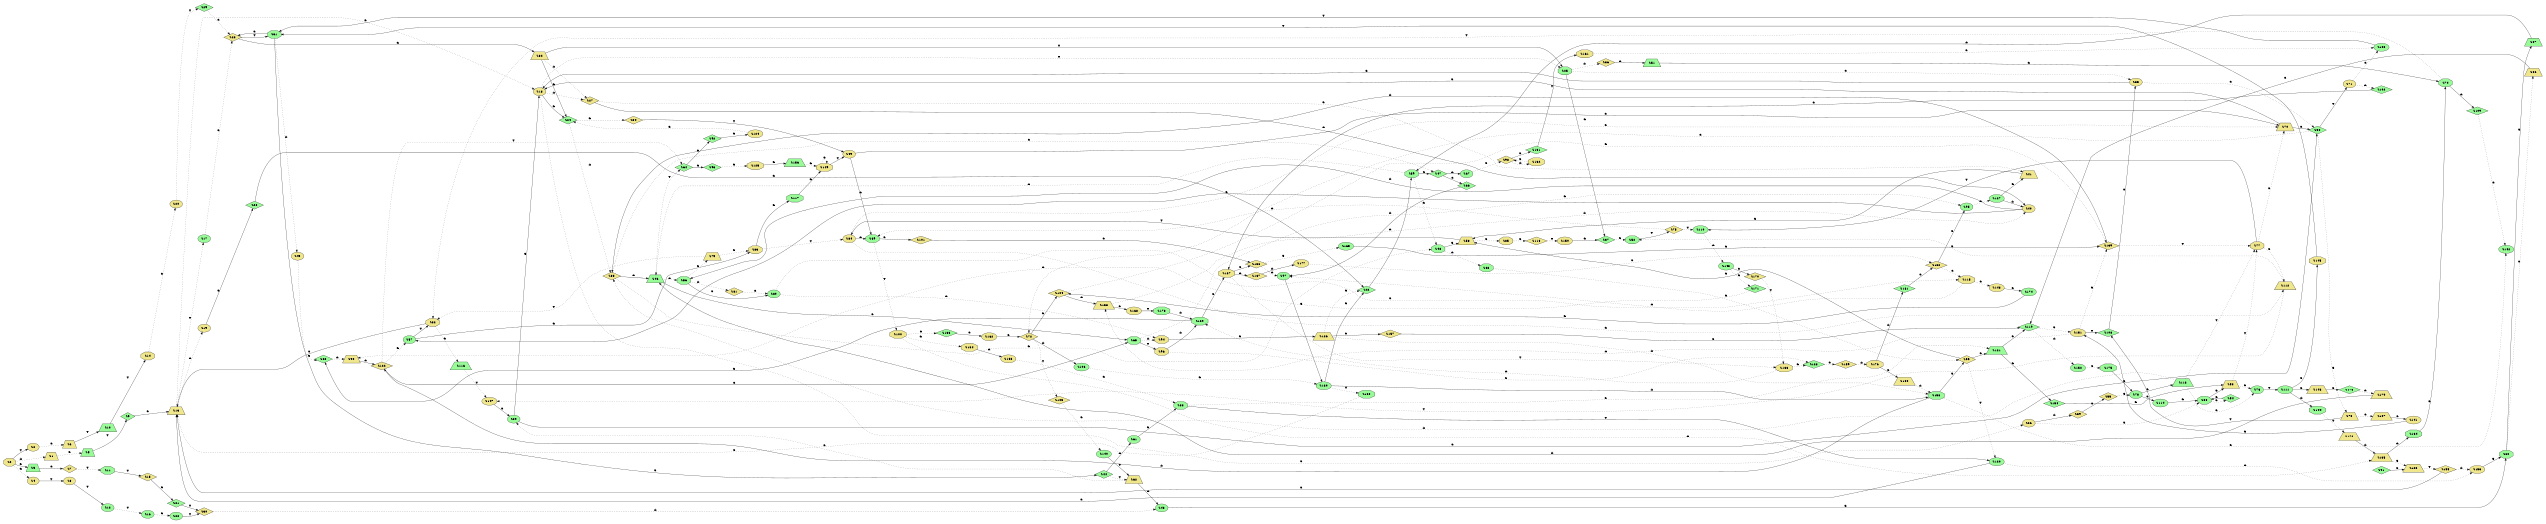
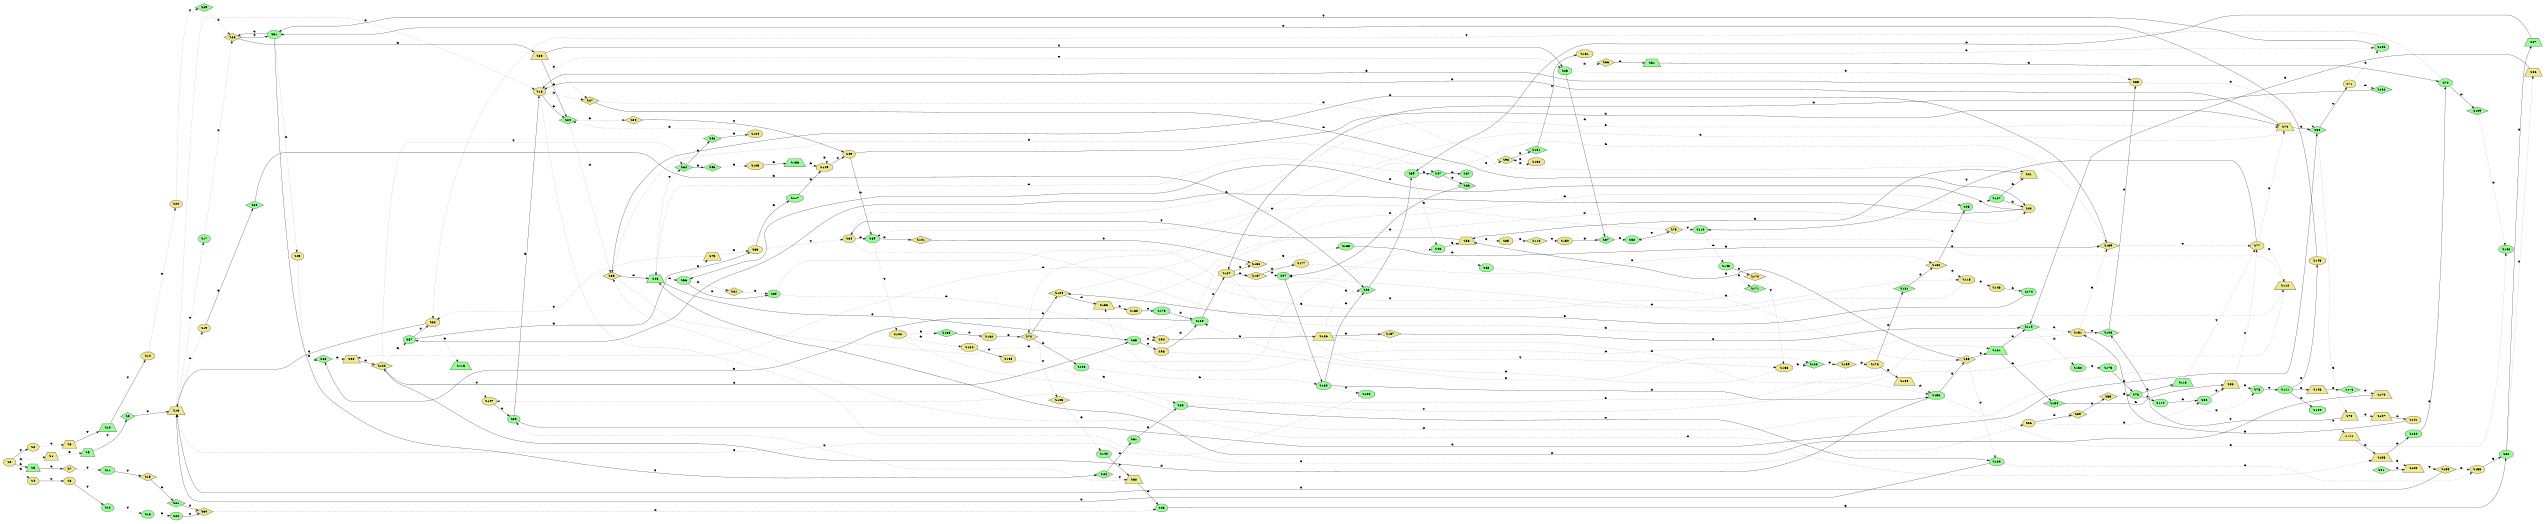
  strict digraph {
    rankdir=LR
    node [fillcolor=khaki shape=diamond style=filled]
    edge [style=solid]
    S0 [shape=octagon]
    S1 [shape=trapezium]
    S2 [shape=ellipse]
    S3 [fillcolor=palegreen shape=trapezium]
    S4 [shape=ellipse]
    S5 [fillcolor=palegreen shape=trapezium]
    S6 [shape=trapezium]
    S7
    S8 [shape=ellipse]
    S9 [fillcolor=palegreen]
    S10 [fillcolor=palegreen shape=trapezium]
    S11 [fillcolor=palegreen shape=octagon]
    S12 [fillcolor=palegreen shape=ellipse]
    S13 [shape=trapezium]
    S14 [shape=octagon]
    S15
    S16 [fillcolor=palegreen shape=ellipse]
    S17 [fillcolor=palegreen shape=ellipse]
    S18 [shape=ellipse]
    S19 [shape=ellipse]
    S20 [shape=ellipse]
    S21 [fillcolor=palegreen]
    S22 [fillcolor=palegreen shape=ellipse]
    S23
    S24 [fillcolor=palegreen]
    S25 [fillcolor=palegreen shape=octagon]
    S26 [shape=ellipse]
    S27
    S28 [fillcolor=palegreen]
    S29 [fillcolor=palegreen]
    S30
    S31 [fillcolor=palegreen shape=octagon]
    S32 [shape=trapezium]
    S33
    S34
    S35 [shape=ellipse]
    S36
    S37 [fillcolor=palegreen]
    S38 [fillcolor=palegreen shape=octagon]
    S39
    S40 [shape=ellipse]
    S41 [shape=trapezium]
    S42 [fillcolor=palegreen]
    S43 [fillcolor=palegreen shape=ellipse]
    S44 [fillcolor=palegreen]
    S45 [shape=ellipse]
    S46 [fillcolor=palegreen shape=trapezium]
    S47 [fillcolor=palegreen]
    S48 [fillcolor=palegreen shape=octagon]
    S49 [shape=ellipse]
    S50 [fillcolor=palegreen]
    S51 [fillcolor=palegreen shape=trapezium]
    S52 [fillcolor=palegreen shape=octagon]
    S53 [shape=trapezium]
-   S54 [fillcolor=palegreen]
    S55
    S56 [fillcolor=palegreen shape=octagon]
    S57 [fillcolor=palegreen shape=ellipse]
    S58 [shape=trapezium]
    S59 [fillcolor=palegreen shape=octagon]
    S60 [fillcolor=palegreen shape=octagon]
    S61 [fillcolor=palegreen shape=ellipse]
    S62 [shape=trapezium]
    S63 [fillcolor=palegreen]
    S64 [fillcolor=palegreen]
    S65 [fillcolor=palegreen shape=octagon]
    S66 [fillcolor=palegreen]
    S67 [fillcolor=palegreen shape=ellipse]
    S68 [fillcolor=palegreen shape=octagon]
    S69 [fillcolor=palegreen shape=octagon]
    S70 [shape=trapezium]
    S71 [shape=ellipse]
    S72
    S73 [shape=trapezium]
    S74 [fillcolor=palegreen shape=octagon]
    S75
    S76 [fillcolor=palegreen shape=ellipse]
    S77 [shape=octagon]
    S78 [fillcolor=palegreen shape=ellipse]
    S79 [shape=trapezium]
    S80 [fillcolor=palegreen shape=ellipse]
    S81
    S82 [shape=octagon]
    S83 [shape=octagon]
    S84 [shape=ellipse]
    S85 [shape=octagon]
    S86 [shape=trapezium]
    S87 [fillcolor=palegreen shape=trapezium]
    S88 [fillcolor=palegreen shape=octagon]
    S89 [fillcolor=palegreen shape=ellipse]
    S90 [shape=trapezium]
    S92 [fillcolor=palegreen]
    S93 [fillcolor=palegreen]
    S94 [shape=octagon]
    S95 [fillcolor=palegreen shape=ellipse]
    S96 [shape=octagon]
    S97 [fillcolor=palegreen shape=ellipse]
    S98
    S99
    S100 [shape=octagon]
    S101
    S102 [fillcolor=palegreen]
    S103 [fillcolor=palegreen shape=ellipse]
    S104
    S105
    S106 [fillcolor=palegreen shape=ellipse]
    S107 [shape=trapezium]
    S108 [fillcolor=palegreen]
    S109 [fillcolor=palegreen]
    S110 [fillcolor=palegreen shape=ellipse]
    S111 [fillcolor=palegreen shape=ellipse]
    S112 [shape=trapezium]
    S113 [fillcolor=palegreen shape=trapezium]
    S114 [fillcolor=palegreen shape=ellipse]
    S115 [shape=octagon]
    S116 [fillcolor=palegreen shape=trapezium]
    S117 [fillcolor=palegreen shape=octagon]
    S118
    S119 [fillcolor=palegreen]
    S120 [fillcolor=palegreen shape=ellipse]
    S121 [fillcolor=palegreen shape=trapezium]
    S122
    S91 [fillcolor=palegreen]
    S123 [shape=trapezium]
    S124 [shape=ellipse]
    S125 [shape=octagon]
    S126 [shape=trapezium]
    S127 [fillcolor=palegreen shape=ellipse]
    S128 [fillcolor=palegreen]
    S129 [fillcolor=palegreen shape=octagon]
    S130 [fillcolor=palegreen shape=ellipse]
    S131 [fillcolor=palegreen]
    S132 [shape=octagon]
    S133 [fillcolor=palegreen]
    S134 [shape=octagon]
    S135 [shape=trapezium]
    S136
    S137 [shape=octagon]
    S138 [shape=trapezium]
    S139
    S140 [fillcolor=palegreen shape=ellipse]
    S141 [shape=ellipse]
    S142 [fillcolor=palegreen shape=ellipse]
    S143 [fillcolor=palegreen shape=ellipse]
    S144 [fillcolor=palegreen shape=octagon]
    S145 [shape=octagon]
    S146 [shape=trapezium]
    S147 [shape=ellipse]
    S148 [shape=ellipse]
    S149 [shape=octagon]
    S150 [shape=ellipse]
    S151 [shape=ellipse]
    S152 [fillcolor=palegreen shape=ellipse]
    S153 [shape=ellipse]
    S154 [fillcolor=palegreen]
    S155
    S156 [fillcolor=palegreen shape=trapezium]
    S157
    S158 [fillcolor=palegreen shape=octagon]
    S159
    S160 [fillcolor=palegreen shape=octagon]
    S161 [shape=octagon]
    S162 [shape=ellipse]
    S163 [shape=ellipse]
    S164 [fillcolor=palegreen shape=octagon]
    S165 [fillcolor=palegreen shape=ellipse]
    S166 [shape=octagon]
    S167
    S168 [shape=ellipse]
    S170
    S171 [fillcolor=palegreen]
    S172 [shape=trapezium]
    S173 [fillcolor=palegreen]
    S174 [fillcolor=palegreen shape=ellipse]
    S175 [fillcolor=palegreen shape=octagon]
    S176 [shape=octagon]
    S177 [shape=ellipse]
    S178 [fillcolor=palegreen shape=octagon]
    S179 [shape=trapezium]
    S180 [shape=trapezium]
    S181 [fillcolor=palegreen]
    S182
    S0 -> S1 [label=A style=dotted]
    S0 -> S2 [label=T]
    S0 -> S3 [label=C]
    S0 -> S4 [label=G style=dotted]
    S1 -> S5 [label=G style=dotted]
    S2 -> S6 [label=C style=dotted]
    S3 -> S7 [label=C]
    S4 -> S8 [label=T]
    S5 -> S9 [label=T]
    S6 -> S10 [label=T]
    S7 -> S11 [label=T style=dotted]
    S8 -> S12 [label=T]
    S9 -> S13 [label=C]
    S10 -> S14 [label=T]
    S11 -> S15 [label=T]
    S12 -> S16 [label=T style=dotted]
    S13 -> S17 [label=T style=dotted]
    S13 -> S18 [label=G style=dotted]
    S13 -> S19 [label=A style=dotted]
    S14 -> S20 [label=C style=dotted]
    S15 -> S21 [label=G]
    S16 -> S22 [label=G style=dotted]
    S17 -> S23 [label=C style=dotted]
    S18 -> S24 [label=G]
    S18 -> S25 [label=T style=dotted]
    S18 -> S26 [label=C style=dotted]
    S18 -> S27 [label=A style=dotted]
    S19 -> S28 [label=G]
    S20 -> S29 [label=T style=dotted]
    S21 -> S30 [label=T]
    S22 -> S30 [label=T]
    S23 -> S31 [label=T]
    S23 -> S32 [label=G]
    S24 -> S33 [label=A style=dotted]
    S24 -> S34 [label=G style=dotted]
    S25 -> S35 [label=C style=dotted]
    S25 -> S36 [label=A style=dotted]
    S25 -> S37 [label=G]
    S26 -> S38 [label=G style=dotted]
    S26 -> S39 [label=A]
    S27 -> S40 [label=A]
    S27 -> S41 [label=G style=dotted]
    S28 -> S42 [label=G]
    S29 -> S23 [label=C style=dotted]
    S30 -> S43 [label=A style=dotted]
    S31 -> S23 [label=C]
    S31 -> S44 [label=G]
    S31 -> S45 [label=A style=dotted]
    S32 -> S24 [label=G]
    S32 -> S25 [label=T]
    S32 -> S27 [label=A style=dotted]
    S33 -> S46 [label=A]
    S33 -> S47 [label=C style=dotted]
    S33 -> S48 [label=G style=dotted]
    S34 -> S49 [label=T]
    S35 -> S18 [label=G]
    S35 -> S50 [label=C style=dotted]
    S36 -> S51 [label=A]
    S37 -> S52 [label=G style=dotted]
    S38 -> S53 [label=G]
-   S38 -> S54 [label=C style=dotted]
    S39 -> S55 [label=C]
    S40 -> S56 [label=A]
    S40 -> S57 [label=G]
    S41 -> S58 [label=G]
    S42 -> S59 [label=A]
    S43 -> S60 [label=G]
    S44 -> S61 [label=A]
    S44 -> S62 [label=T style=dotted]
    S45 -> S63 [label=G style=dotted]
    S46 -> S56 [label=A style=dotted]
    S46 -> S64 [label=T style=dotted]
    S46 -> S65 [label=C]
    S47 -> S66 [label=C]
    S47 -> S67 [label=A]
    S48 -> S58 [label=G]
    S48 -> S68 [label=A style=dotted]
    S49 -> S69 [label=A]
    S49 -> S70 [label=C]
    S50 -> S71 [label=T]
    S50 -> S72 [label=C style=dotted]
    S50 -> S73 [label=G style=dotted]
    S51 -> S74 [label=G]
    S52 -> S75 [label=T]
    S53 -> S76 [label=C style=dotted]
    S53 -> S77 [label=T style=dotted]
-   S54 -> S38 [label=G]
    S55 -> S78 [label=G style=dotted]
    S56 -> S79 [label=G style=dotted]
    S56 -> S80 [label=C]
    S56 -> S81 [label=A style=dotted]
    S57 -> S82 [label=T]
    S57 -> S83 [label=G]
    S58 -> S84 [label=T]
    S58 -> S85 [label=C style=dotted]
    S59 -> S46 [label=A style=dotted]
    S59 -> S47 [label=C]
    S59 -> S48 [label=G style=dotted]
    S60 -> S86 [label=C style=dotted]
    S60 -> S87 [label=G]
    S61 -> S88 [label=G]
    S62 -> S43 [label=A]
    S62 -> S89 [label=C style=dotted]
    S63 -> S90 [label=A style=dotted]
    S64 -> S92 [label=C]
    S64 -> S93 [label=G]
    S65 -> S94 [label=A style=dotted]
    S65 -> S95 [label=G style=dotted]
    S65 -> S96 [label=T]
    S66 -> S97 [label=A]
    S67 -> S98 [label=C style=dotted]
    S68 -> S99 [label=G style=dotted]
    S69 -> S100 [label=T style=dotted]
    S69 -> S101 [label=C]
    S70 -> S18 [label=G]
    S70 -> S50 [label=C]
    S71 -> S102 [label=A style=dotted]
    S71 -> S103 [label=C style=dotted]
    S72 -> S104 [label=G]
    S72 -> S105 [label=T style=dotted]
    S72 -> S106 [label=A]
    S73 -> S107 [label=C style=dotted]
    S73 -> S108 [label=T]
    S74 -> S82 [label=T style=dotted]
    S74 -> S109 [label=A]
    S75 -> S69 [label=A style=dotted]
    S75 -> S110 [label=T style=dotted]
    S76 -> S111 [label=T]
    S77 -> S70 [label=C style=dotted]
    S77 -> S110 [label=T]
    S77 -> S112 [label=G style=dotted]
    S78 -> S113 [label=G]
    S78 -> S114 [label=C]
    S79 -> S82 [label=T style=dotted]
    S79 -> S83 [label=G style=dotted]
    S80 -> S94 [label=A style=dotted]
    S80 -> S115 [label=C style=dotted]
    S81 -> S80 [label=C style=dotted]
    S82 -> S13 [label=C]
    S82 -> S116 [label=G style=dotted]
    S83 -> S84 [label=T style=dotted]
    S83 -> S117 [label=G]
    S84 -> S69 [label=A]
    S84 -> S70 [label=C style=dotted]
    S84 -> S112 [label=G style=dotted]
    S85 -> S118 [label=G style=dotted]
    S86 -> S119 [label=C]
    S87 -> S59 [label=A]
    S88 -> S120 [label=T]
    S88 -> S121 [label=C style=dotted]
    S89 -> S18 [label=G]
    S89 -> S50 [label=C]
    S90 -> S122 [label=A]
    S92 -> S124 [label=G]
    S93 -> S125 [label=G style=dotted]
    S94 -> S126 [label=G]
    S95 -> S127 [label=A style=dotted]
    S96 -> S128 [label=G style=dotted]
    S96 -> S129 [label=A]
    S97 -> S130 [label=G]
    S98 -> S131 [label=C]
    S98 -> S132 [label=A style=dotted]
    S99 -> S58 [label=G]
    S99 -> S120 [label=T style=dotted]
    S99 -> S121 [label=C]
    S100 -> S133 [label=C style=dotted]
    S100 -> S134 [label=G style=dotted]
    S100 -> S135 [label=A style=dotted]
    S101 -> S136 [label=C]
    S102 -> S137 [label=C]
    S103 -> S31 [label=T]
    S104 -> S138 [label=A]
    S104 -> S139 [label=G style=dotted]
    S105 -> S140 [label=G style=dotted]
    S106 -> S130 [label=G style=dotted]
    S107 -> S141 [label=C]
    S108 -> S35 [label=C]
    S109 -> S142 [label=C style=dotted]
    S110 -> S143 [label=A style=dotted]
    S111 -> S144 [label=A]
    S111 -> S145 [label=C]
    S111 -> S146 [label=G]
    S112 -> S52 [label=G style=dotted]
    S112 -> S147 [label=T style=dotted]
    S113 -> S33 [label=A style=dotted]
    S113 -> S76 [label=C style=dotted]
    S113 -> S77 [label=T style=dotted]
    S114 -> S38 [label=G]
    S115 -> S97 [label=A style=dotted]
    S115 -> S148 [label=C style=dotted]
    S116 -> S147 [label=T style=dotted]
    S117 -> S149 [label=G]
    S118 -> S150 [label=T style=dotted]
    S119 -> S151 [label=G style=dotted]
    S119 -> S152 [label=A style=dotted]
    S120 -> S13 [label=C]
    S120 -> S153 [label=A style=dotted]
    S121 -> S119 [label=C]
    S121 -> S154 [label=G]
    S122 -> S57 [label=G style=dotted]
    S122 -> S64 [label=T style=dotted]
    S122 -> S65 [label=C]
    S91 -> S123 [label=G]
    S123 -> S155 [label=T style=dotted]
    S124 -> S24 [label=G style=dotted]
    S125 -> S156 [label=G]
    S126 -> S42 [label=G style=dotted]
    S126 -> S157 [label=C]
    S126 -> S158 [label=A style=dotted]
    S127 -> S40 [label=A]
    S127 -> S41 [label=G]
    S128 -> S159 [label=C style=dotted]
    S129 -> S63 [label=G]
    S129 -> S137 [label=C]
    S130 -> S42 [label=G]
    S130 -> S158 [label=A]
    S130 -> S160 [label=T style=dotted]
    S131 -> S161 [label=T]
    S132 -> S98 [label=C style=dotted]
    S133 -> S162 [label=C]
    S134 -> S163 [label=A]
    S135 -> S123 [label=G style=dotted]
    S135 -> S164 [label=A]
    S136 -> S97 [label=A style=dotted]
    S136 -> S165 [label=G style=dotted]
    S137 -> S136 [label=C]
    S137 -> S166 [label=T style=dotted]
    S137 -> S167 [label=A]
    S138 -> S40 [label=A style=dotted]
    S138 -> S168 [label=C]
    S139 -> S33 [label=A]
    S139 -> S77 [label=T style=dotted]
    S140 -> S62 [label=T]
    S141 -> S151 [label=G]
    S143 -> S170 [label=C]
    S143 -> S171 [label=G style=dotted]
    S144 -> S172 [label=T style=dotted]
    S145 -> S31 [label=T]
    S146 -> S173 [label=G]
    S147 -> S89 [label=C]
    S148 -> S174 [label=C]
    S149 -> S49 [label=T]
    S149 -> S149 [label=G style=dotted]
    S150 -> S37 [label=G]
    S151 -> S108 [label=T]
    S151 -> S138 [label=A style=dotted]
    S151 -> S139 [label=G style=dotted]
    S152 -> S175 [label=C style=dotted]
    S153 -> S60 [label=G]
    S154 -> S53 [label=G]
    S155 -> S13 [label=C]
    S155 -> S153 [label=A style=dotted]
    S156 -> S149 [label=G style=dotted]
    S157 -> S119 [label=C]
    S158 -> S99 [label=G]
    S158 -> S122 [label=A]
    S158 -> S142 [label=C style=dotted]
    S159 -> S176 [label=A style=dotted]
    S160 -> S13 [label=C style=dotted]
    S161 -> S103 [label=C style=dotted]
    S162 -> S72 [label=C]
    S163 -> S88 [label=G style=dotted]
    S164 -> S74 [label=G]
    S165 -> S139 [label=G]
    S166 -> S128 [label=G style=dotted]
    S166 -> S129 [label=A style=dotted]
    S167 -> S177 [label=A]
    S168 -> S178 [label=T]
    S170 -> S166 [label=T style=dotted]
    S171 -> S90 [label=A style=dotted]
    S172 -> S135 [label=A]
    S173 -> S179 [label=A style=dotted]
    S174 -> S104 [label=G]
    S175 -> S78 [label=G]
    S176 -> S180 [label=G]
    S176 -> S181 [label=A]
    S177 -> S182 [label=C style=dotted]
    S178 -> S129 [label=A]
    S179 -> S46 [label=A]
    S180 -> S158 [label=A style=dotted]
    S181 -> S182 [label=C]
    S182 -> S95 [label=G]
    S182 -> S115 [label=C style=dotted]
  }
